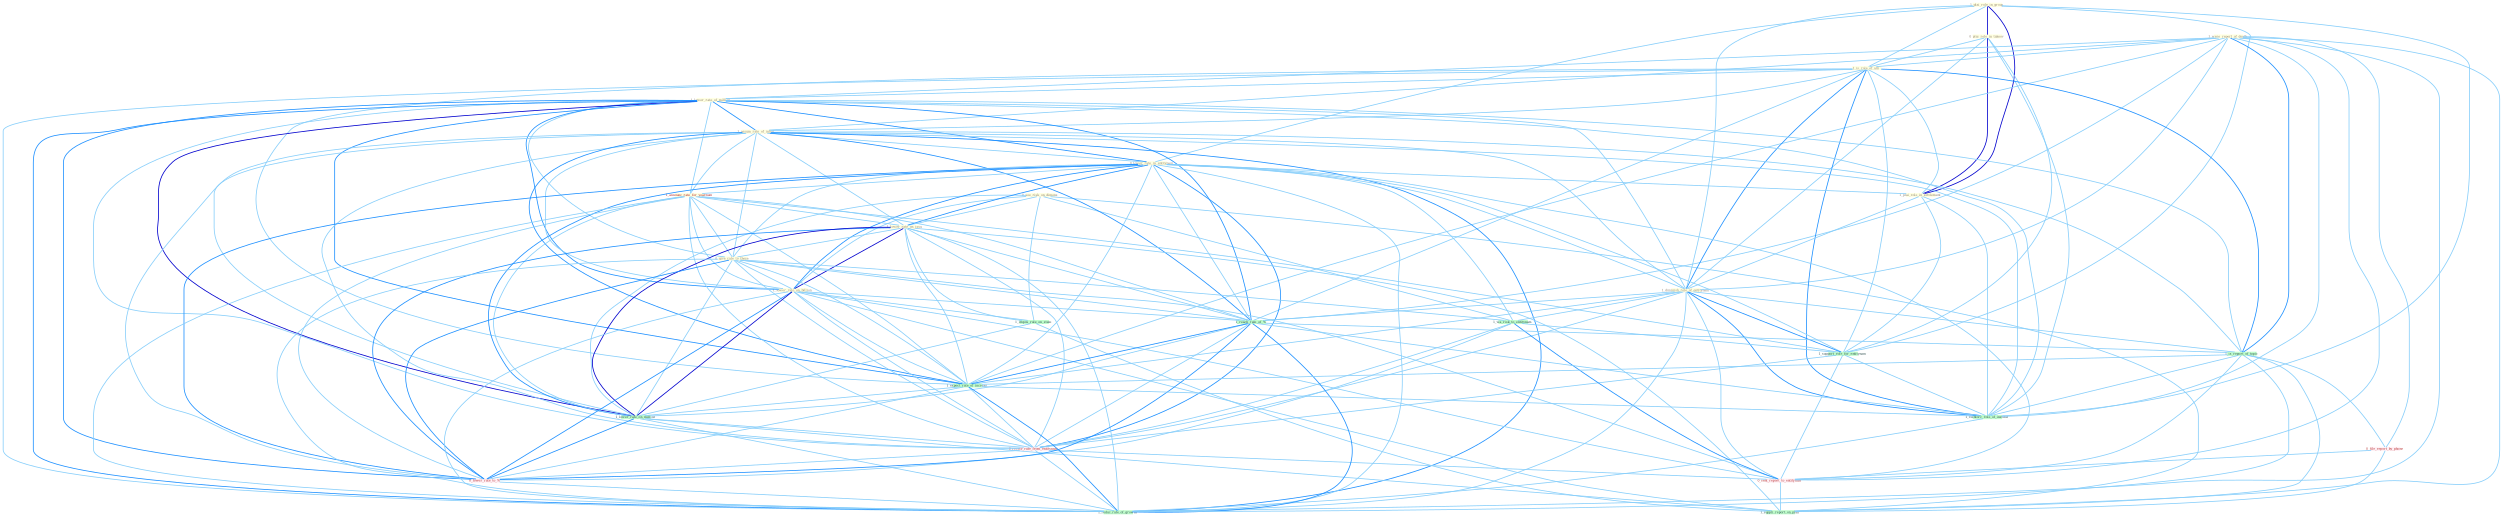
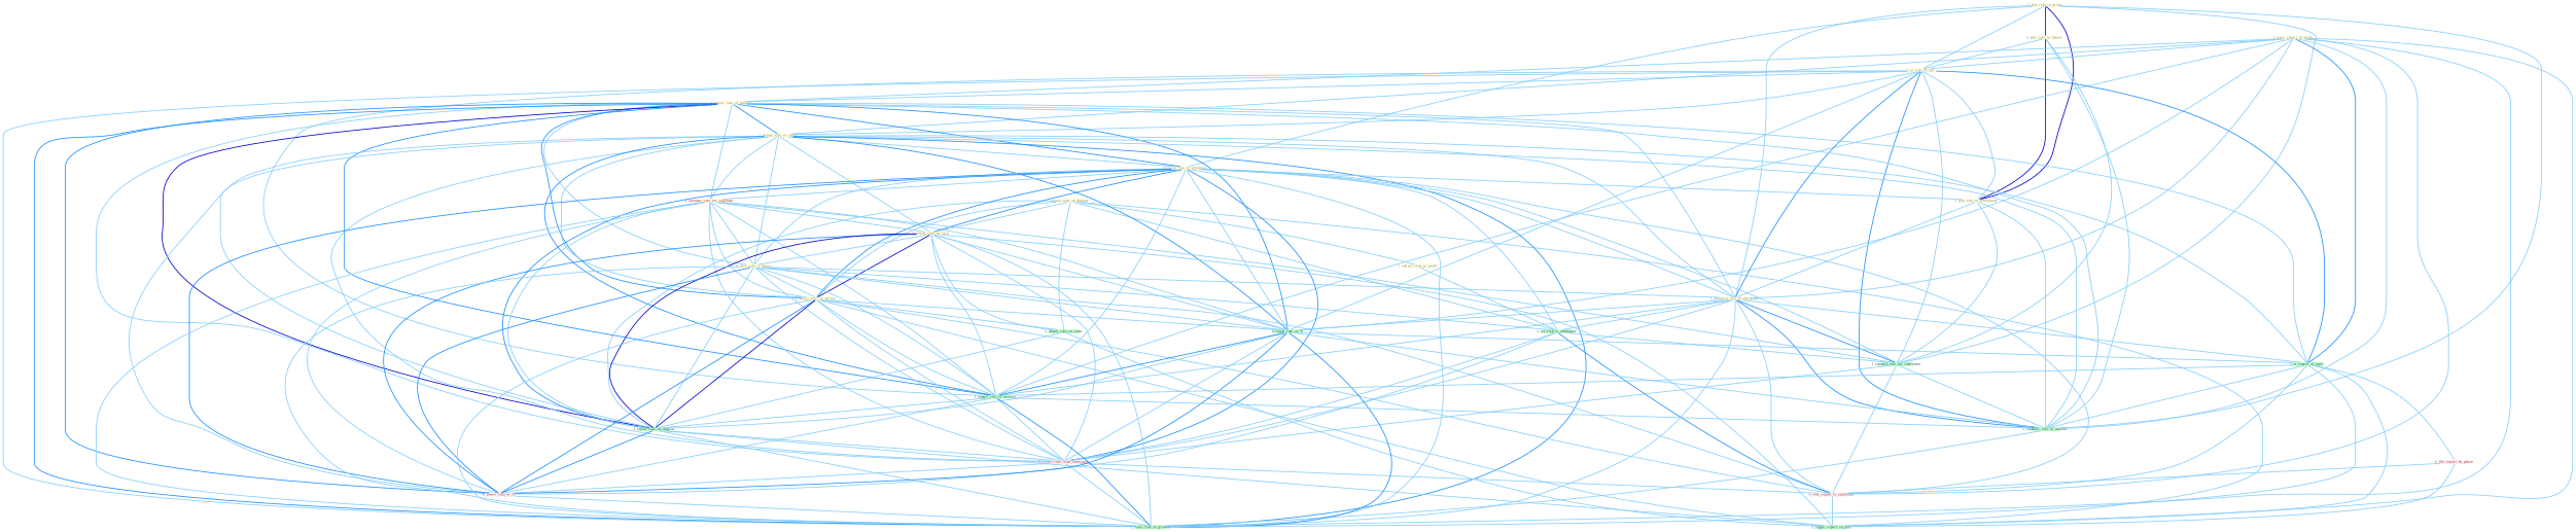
  graph {
    node [color="#ffffe0" fixedsize=true fontcolor="#8b7d6b" fontsize=4 shape=polygon style=filled]
    edge [color="#87cefa" w=1]
    "1_plai_role_in_group " [height=.06 width=.5]
    "0_see_risk_on_dimens " [height=.06 width=.5]
    "0_plai_role_in_takeov " [height=.06 width=.5]
    "1_were_report_of_death " [height=.06 width=.5]
    "1_is_role_of_alli " [height=.06 width=.5]
    "1_lower_rate_of_million " [height=.06 width=.5]
    "1_assum_rate_of_inflat " [height=.06 width=.5]
    "0_lower_rate_in_entitynam " [height=.06 width=.5]
    "1_announc_rate_for_yearnum " [fontcolor="#b22222" height=.06 width=.5]
    "1_lower_rate_on_issu " [height=.06 width=.5]
    "1_plai_role_in_settlement " [height=.06 width=.5]
    "0_give_rate_to_those " [height=.06 width=.5]
    "1_lower_rate_on_billion " [height=.06 width=.5]
+   "1_reflect_risk_as_profil " [height=.06 width=.5]
    "1_diminish_role_of_entitynam " [height=.06 width=.5]
    "0_receiv_rate_from_entitynam " [color="#fff0f5" fontcolor="#b22222" height=.06 width=.5]
    "0_file_report_by_phone " [color="#fff0f5" fontcolor="#b22222" height=.06 width=.5]
    "0_lower_rate_to_% " [color="#fff0f5" fontcolor="#b22222" height=.06 width=.5]
    "0_sent_report_to_entitynam " [color="#fff0f5" fontcolor="#b22222" height=.06 width=.5]
    "1_support_role_for_entitynam " [color="#BDFCC9" fontcolor="#2f4f4f" height=.06 width=.5]
    "1_reinforc_role_of_institut " [color="#BDFCC9" fontcolor="#2f4f4f" height=.06 width=.5]
    "1_wa_risk_to_entitynam " [color="#BDFCC9" fontcolor="#2f4f4f" height=.06 width=.5]
    "1_impos_rule_on_state " [color="#BDFCC9" fontcolor="#2f4f4f" height=.06 width=.5]
    "1_lower_rate_on_million " [color="#BDFCC9" fontcolor="#2f4f4f" height=.06 width=.5]
    "1_suppli_report_on_plan " [color="#BDFCC9" fontcolor="#2f4f4f" height=.06 width=.5]
    "1_reach_rate_of_% " [color="#BDFCC9" fontcolor="#2f4f4f" height=.06 width=.5]
    "1_is_report_of_topic " [color="#BDFCC9" fontcolor="#2f4f4f" height=.06 width=.5]
    "1_expect_rate_of_increas " [color="#BDFCC9" fontcolor="#2f4f4f" height=.06 width=.5]
    "1_reduc_rate_of_growth " [color="#BDFCC9" fontcolor="#2f4f4f" height=.06 width=.5]
    subgraph sub_1 {
      "1_plai_role_in_group "
      "0_see_risk_on_dimens "
      "0_plai_role_in_takeov "
      "1_were_report_of_death "
      "1_is_role_of_alli "
      "1_lower_rate_of_million "
      "1_assum_rate_of_inflat "
      "0_lower_rate_in_entitynam "
      "1_announc_rate_for_yearnum "
      "1_lower_rate_on_issu "
      "1_plai_role_in_settlement "
      "0_give_rate_to_those "
      "1_lower_rate_on_billion "
+     "1_reflect_risk_as_profil "
      "1_diminish_role_of_entitynam "
    }
    subgraph sub_2 {
      "0_receiv_rate_from_entitynam "
      "0_file_report_by_phone "
      "0_lower_rate_to_% "
      "0_sent_report_to_entitynam "
    }
    "1_plai_role_in_group " -- "0_plai_role_in_takeov " [color="#0000cd" w=3]
    "1_plai_role_in_group " -- "1_is_role_of_alli "
    "1_plai_role_in_group " -- "0_lower_rate_in_entitynam "
    "1_plai_role_in_group " -- "1_plai_role_in_settlement " [color="#0000cd" w=3]
    "1_plai_role_in_group " -- "1_diminish_role_of_entitynam "
    "1_plai_role_in_group " -- "1_support_role_for_entitynam "
    "1_plai_role_in_group " -- "1_reinforc_role_of_institut "
    "0_see_risk_on_dimens " -- "1_lower_rate_on_issu "
    "0_see_risk_on_dimens " -- "1_lower_rate_on_billion "
+   "0_see_risk_on_dimens " -- "1_reflect_risk_as_profil "
    "0_see_risk_on_dimens " -- "1_wa_risk_to_entitynam "
    "0_see_risk_on_dimens " -- "1_impos_rule_on_state "
    "0_see_risk_on_dimens " -- "1_lower_rate_on_million "
    "0_see_risk_on_dimens " -- "1_suppli_report_on_plan "
    "0_plai_role_in_takeov " -- "1_is_role_of_alli "
    "0_plai_role_in_takeov " -- "1_plai_role_in_settlement " [color="#0000cd" w=3]
-   "0_plai_role_in_takeov " -- "1_diminish_role_of_entitynam "
+   "0_give_rate_to_those " -- "1_diminish_role_of_entitynam "
    "0_plai_role_in_takeov " -- "1_support_role_for_entitynam "
    "0_plai_role_in_takeov " -- "1_reinforc_role_of_institut "
    "1_were_report_of_death " -- "1_is_role_of_alli "
    "1_were_report_of_death " -- "1_lower_rate_of_million "
    "1_were_report_of_death " -- "1_assum_rate_of_inflat "
    "1_were_report_of_death " -- "1_diminish_role_of_entitynam "
-   "1_were_report_of_death " -- "0_file_report_by_phone "
    "1_were_report_of_death " -- "0_sent_report_to_entitynam "
    "1_were_report_of_death " -- "1_reinforc_role_of_institut "
    "1_were_report_of_death " -- "1_suppli_report_on_plan "
    "1_were_report_of_death " -- "1_reach_rate_of_% "
    "1_were_report_of_death " -- "1_is_report_of_topic " [color="#1e90ff" w=2]
    "1_were_report_of_death " -- "1_expect_rate_of_increas "
    "1_were_report_of_death " -- "1_reduc_rate_of_growth "
    "1_is_role_of_alli " -- "1_lower_rate_of_million "
    "1_is_role_of_alli " -- "1_assum_rate_of_inflat "
    "1_is_role_of_alli " -- "1_plai_role_in_settlement "
    "1_is_role_of_alli " -- "1_diminish_role_of_entitynam " [color="#1e90ff" w=2]
    "1_is_role_of_alli " -- "1_support_role_for_entitynam "
    "1_is_role_of_alli " -- "1_reinforc_role_of_institut " [color="#1e90ff" w=2]
    "1_is_role_of_alli " -- "1_reach_rate_of_% "
    "1_is_role_of_alli " -- "1_is_report_of_topic " [color="#1e90ff" w=2]
    "1_is_role_of_alli " -- "1_expect_rate_of_increas "
    "1_is_role_of_alli " -- "1_reduc_rate_of_growth "
    "1_lower_rate_of_million " -- "1_assum_rate_of_inflat " [color="#1e90ff" w=2]
    "1_lower_rate_of_million " -- "0_lower_rate_in_entitynam " [color="#1e90ff" w=2]
    "1_lower_rate_of_million " -- "1_announc_rate_for_yearnum "
    "1_lower_rate_of_million " -- "0_give_rate_to_those "
    "1_lower_rate_of_million " -- "1_lower_rate_on_billion " [color="#1e90ff" w=2]
    "1_lower_rate_of_million " -- "1_diminish_role_of_entitynam "
    "1_lower_rate_of_million " -- "0_receiv_rate_from_entitynam "
    "1_lower_rate_of_million " -- "0_lower_rate_to_% " [color="#1e90ff" w=2]
    "1_lower_rate_of_million " -- "1_reinforc_role_of_institut "
    "1_lower_rate_of_million " -- "1_lower_rate_on_million " [color="#0000cd" w=3]
    "1_lower_rate_of_million " -- "1_reach_rate_of_% " [color="#1e90ff" w=2]
    "1_lower_rate_of_million " -- "1_is_report_of_topic "
    "1_lower_rate_of_million " -- "1_expect_rate_of_increas " [color="#1e90ff" w=2]
    "1_lower_rate_of_million " -- "1_reduc_rate_of_growth " [color="#1e90ff" w=2]
    "1_assum_rate_of_inflat " -- "0_lower_rate_in_entitynam "
    "1_assum_rate_of_inflat " -- "1_announc_rate_for_yearnum "
    "1_assum_rate_of_inflat " -- "1_lower_rate_on_issu "
    "1_assum_rate_of_inflat " -- "0_give_rate_to_those "
    "1_assum_rate_of_inflat " -- "1_lower_rate_on_billion "
    "1_assum_rate_of_inflat " -- "1_diminish_role_of_entitynam "
    "1_assum_rate_of_inflat " -- "0_receiv_rate_from_entitynam "
    "1_assum_rate_of_inflat " -- "0_lower_rate_to_% "
    "1_assum_rate_of_inflat " -- "1_reinforc_role_of_institut "
    "1_assum_rate_of_inflat " -- "1_lower_rate_on_million "
    "1_assum_rate_of_inflat " -- "1_reach_rate_of_% " [color="#1e90ff" w=2]
    "1_assum_rate_of_inflat " -- "1_is_report_of_topic "
    "1_assum_rate_of_inflat " -- "1_expect_rate_of_increas " [color="#1e90ff" w=2]
    "1_assum_rate_of_inflat " -- "1_reduc_rate_of_growth " [color="#1e90ff" w=2]
    "0_lower_rate_in_entitynam " -- "1_announc_rate_for_yearnum "
    "0_lower_rate_in_entitynam " -- "1_lower_rate_on_issu " [color="#1e90ff" w=2]
    "0_lower_rate_in_entitynam " -- "1_plai_role_in_settlement "
    "0_lower_rate_in_entitynam " -- "0_give_rate_to_those "
    "0_lower_rate_in_entitynam " -- "1_lower_rate_on_billion " [color="#1e90ff" w=2]
    "0_lower_rate_in_entitynam " -- "1_diminish_role_of_entitynam "
    "0_lower_rate_in_entitynam " -- "0_receiv_rate_from_entitynam " [color="#1e90ff" w=2]
    "0_lower_rate_in_entitynam " -- "0_lower_rate_to_% " [color="#1e90ff" w=2]
    "0_lower_rate_in_entitynam " -- "0_sent_report_to_entitynam "
    "0_lower_rate_in_entitynam " -- "1_support_role_for_entitynam "
    "0_lower_rate_in_entitynam " -- "1_wa_risk_to_entitynam "
    "0_lower_rate_in_entitynam " -- "1_lower_rate_on_million " [color="#1e90ff" w=2]
    "0_lower_rate_in_entitynam " -- "1_reach_rate_of_% "
    "0_lower_rate_in_entitynam " -- "1_expect_rate_of_increas "
    "0_lower_rate_in_entitynam " -- "1_reduc_rate_of_growth "
    "1_announc_rate_for_yearnum " -- "1_lower_rate_on_issu "
    "1_announc_rate_for_yearnum " -- "0_give_rate_to_those "
    "1_announc_rate_for_yearnum " -- "1_lower_rate_on_billion "
    "1_announc_rate_for_yearnum " -- "0_receiv_rate_from_entitynam "
    "1_announc_rate_for_yearnum " -- "0_lower_rate_to_% "
    "1_announc_rate_for_yearnum " -- "1_support_role_for_entitynam "
    "1_announc_rate_for_yearnum " -- "1_lower_rate_on_million "
    "1_announc_rate_for_yearnum " -- "1_reach_rate_of_% "
    "1_announc_rate_for_yearnum " -- "1_expect_rate_of_increas "
    "1_announc_rate_for_yearnum " -- "1_reduc_rate_of_growth "
    "1_lower_rate_on_issu " -- "0_give_rate_to_those "
    "1_lower_rate_on_issu " -- "1_lower_rate_on_billion " [color="#0000cd" w=3]
    "1_lower_rate_on_issu " -- "0_receiv_rate_from_entitynam "
    "1_lower_rate_on_issu " -- "0_lower_rate_to_% " [color="#1e90ff" w=2]
    "1_lower_rate_on_issu " -- "1_impos_rule_on_state "
    "1_lower_rate_on_issu " -- "1_lower_rate_on_million " [color="#0000cd" w=3]
    "1_lower_rate_on_issu " -- "1_suppli_report_on_plan "
    "1_lower_rate_on_issu " -- "1_reach_rate_of_% "
    "1_lower_rate_on_issu " -- "1_expect_rate_of_increas "
    "1_lower_rate_on_issu " -- "1_reduc_rate_of_growth "
    "1_plai_role_in_settlement " -- "1_diminish_role_of_entitynam "
    "1_plai_role_in_settlement " -- "1_support_role_for_entitynam "
    "1_plai_role_in_settlement " -- "1_reinforc_role_of_institut "
    "0_give_rate_to_those " -- "1_lower_rate_on_billion "
    "0_give_rate_to_those " -- "0_receiv_rate_from_entitynam "
    "0_give_rate_to_those " -- "0_lower_rate_to_% " [color="#1e90ff" w=2]
    "0_give_rate_to_those " -- "0_sent_report_to_entitynam "
    "0_give_rate_to_those " -- "1_wa_risk_to_entitynam "
    "0_give_rate_to_those " -- "1_lower_rate_on_million "
    "0_give_rate_to_those " -- "1_reach_rate_of_% "
    "0_give_rate_to_those " -- "1_expect_rate_of_increas "
    "0_give_rate_to_those " -- "1_reduc_rate_of_growth "
    "1_lower_rate_on_billion " -- "0_receiv_rate_from_entitynam "
    "1_lower_rate_on_billion " -- "0_lower_rate_to_% " [color="#1e90ff" w=2]
    "1_lower_rate_on_billion " -- "0_sent_report_to_entitynam "
    "1_lower_rate_on_billion " -- "1_impos_rule_on_state "
    "1_lower_rate_on_billion " -- "1_lower_rate_on_million " [color="#0000cd" w=3]
    "1_lower_rate_on_billion " -- "1_suppli_report_on_plan "
    "1_lower_rate_on_billion " -- "1_reach_rate_of_% "
    "1_lower_rate_on_billion " -- "1_expect_rate_of_increas "
    "1_lower_rate_on_billion " -- "1_reduc_rate_of_growth "
+   "1_reflect_risk_as_profil " -- "1_wa_risk_to_entitynam "
    "1_diminish_role_of_entitynam " -- "0_receiv_rate_from_entitynam "
    "1_diminish_role_of_entitynam " -- "0_sent_report_to_entitynam "
    "1_diminish_role_of_entitynam " -- "1_support_role_for_entitynam " [color="#1e90ff" w=2]
    "1_diminish_role_of_entitynam " -- "1_reinforc_role_of_institut " [color="#1e90ff" w=2]
    "1_diminish_role_of_entitynam " -- "1_wa_risk_to_entitynam "
    "1_diminish_role_of_entitynam " -- "1_reach_rate_of_% "
    "1_diminish_role_of_entitynam " -- "1_is_report_of_topic "
    "1_diminish_role_of_entitynam " -- "1_expect_rate_of_increas "
    "1_diminish_role_of_entitynam " -- "1_reduc_rate_of_growth "
    "0_receiv_rate_from_entitynam " -- "0_lower_rate_to_% "
    "0_receiv_rate_from_entitynam " -- "0_sent_report_to_entitynam "
    "0_receiv_rate_from_entitynam " -- "1_reduc_rate_of_growth "
    "0_file_report_by_phone " -- "0_sent_report_to_entitynam "
    "0_file_report_by_phone " -- "1_suppli_report_on_plan "
    "0_lower_rate_to_% " -- "1_reduc_rate_of_growth "
    "0_sent_report_to_entitynam " -- "1_suppli_report_on_plan "
    "1_support_role_for_entitynam " -- "0_receiv_rate_from_entitynam "
    "1_support_role_for_entitynam " -- "0_sent_report_to_entitynam "
    "1_support_role_for_entitynam " -- "1_reinforc_role_of_institut "
    "1_reinforc_role_of_institut " -- "1_reduc_rate_of_growth "
    "1_wa_risk_to_entitynam " -- "0_receiv_rate_from_entitynam "
    "1_wa_risk_to_entitynam " -- "0_lower_rate_to_% "
    "1_wa_risk_to_entitynam " -- "0_sent_report_to_entitynam " [color="#1e90ff" w=2]
    "1_wa_risk_to_entitynam " -- "1_support_role_for_entitynam "
    "1_impos_rule_on_state " -- "1_lower_rate_on_million "
    "1_impos_rule_on_state " -- "1_suppli_report_on_plan "
    "1_lower_rate_on_million " -- "0_receiv_rate_from_entitynam "
    "1_lower_rate_on_million " -- "0_lower_rate_to_% " [color="#1e90ff" w=2]
    "1_lower_rate_on_million " -- "1_suppli_report_on_plan "
    "1_lower_rate_on_million " -- "1_reduc_rate_of_growth "
    "1_reach_rate_of_% " -- "0_receiv_rate_from_entitynam "
    "1_reach_rate_of_% " -- "0_lower_rate_to_% " [color="#1e90ff" w=2]
    "1_reach_rate_of_% " -- "1_reinforc_role_of_institut "
    "1_reach_rate_of_% " -- "1_lower_rate_on_million "
    "1_reach_rate_of_% " -- "1_is_report_of_topic "
    "1_reach_rate_of_% " -- "1_expect_rate_of_increas " [color="#1e90ff" w=2]
    "1_reach_rate_of_% " -- "1_reduc_rate_of_growth " [color="#1e90ff" w=2]
    "1_is_report_of_topic " -- "0_file_report_by_phone "
    "1_is_report_of_topic " -- "0_sent_report_to_entitynam "
    "1_is_report_of_topic " -- "1_reinforc_role_of_institut "
    "1_is_report_of_topic " -- "1_suppli_report_on_plan "
    "1_is_report_of_topic " -- "1_expect_rate_of_increas "
    "1_is_report_of_topic " -- "1_reduc_rate_of_growth "
    "1_expect_rate_of_increas " -- "0_receiv_rate_from_entitynam "
    "1_expect_rate_of_increas " -- "0_lower_rate_to_% "
    "1_expect_rate_of_increas " -- "1_reinforc_role_of_institut "
    "1_expect_rate_of_increas " -- "1_lower_rate_on_million "
    "1_expect_rate_of_increas " -- "1_reduc_rate_of_growth " [color="#1e90ff" w=2]
  }
